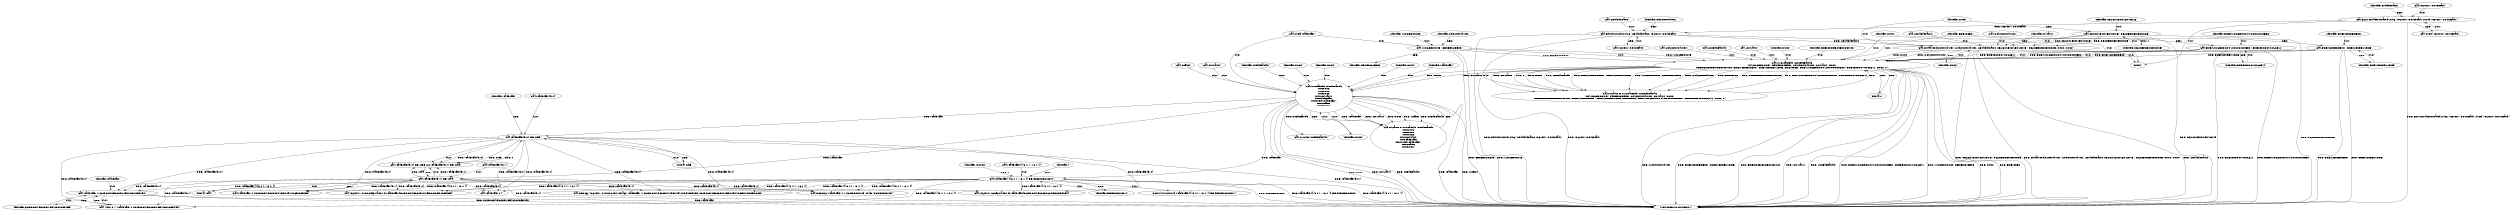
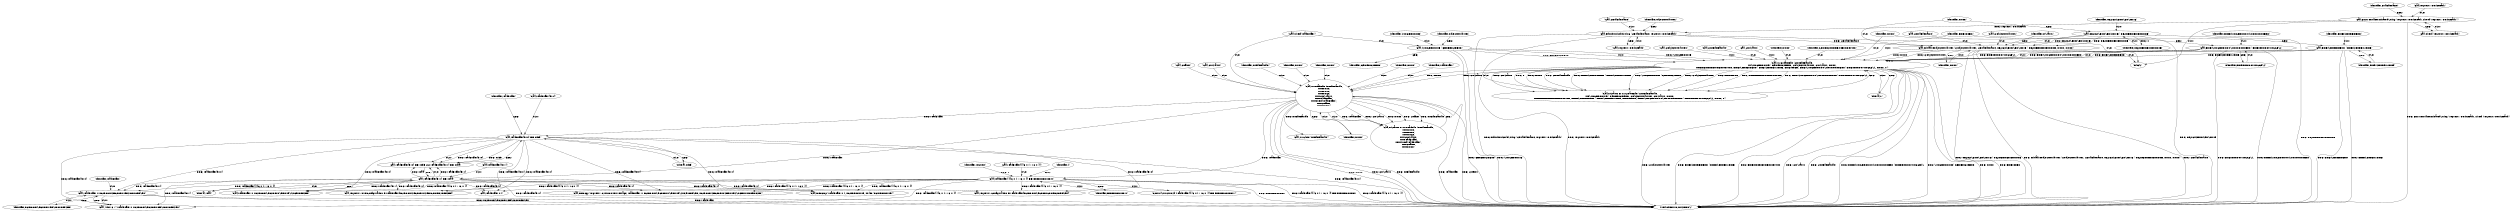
  digraph {
    n1 [label="(Call,readBuffer + TC_BOOT_SECTOR_VERSION_OFFSET)"]
    n2 [label="(MethodReturn,NTSTATUS)"]
    n3 [label="(Call,(uint16 *) (readBuffer + TC_BOOT_SECTOR_VERSION_OFFSET))"]
    n4 [label="(Identifier,TC_BOOT_SECTOR_VERSION_OFFSET)"]
    n5 [label="(Call,readBuffer[510] == 0x55)"]
    n6 [label="(Call,request->Configuration = readBuffer[TC_BOOT_SECTOR_CONFIG_OFFSET])"]
    n7 [label="(Call,readBuffer + TC_BOOT_SECTOR_USER_MESSAGE_OFFSET)"]
    n8 [label="(Call,request->UserConfiguration = readBuffer[TC_BOOT_SECTOR_USER_CONFIG_OFFSET])"]
    n9 [label="(Literal,0x55)"]
    n10 [label="(Call,readBuffer + i)"]
    n11 [label="(Call,memcpy (request->CustomUserMessage, readBuffer + TC_BOOT_SECTOR_USER_MESSAGE_OFFSET, TC_BOOT_SECTOR_USER_MESSAGE_MAX_LENGTH))"]
    n12 [label="(Call,readBuffer[510] == 0x55 && readBuffer[511] == 0xaa)"]
    n13 [label="(Call,memcmp (readBuffer + i, TC_APP_NAME, strlen (TC_APP_NAME)))"]
    n14 [label="(Call,readBuffer[511] == 0xaa)"]
    n15 [label="(Call,ZwReadFile (NtFileHandle,\n\t\t\t\t\tNULL,\n\t\t\t\t\tNULL,\n\t\t\t\t\tNULL,\n\t\t\t\t\t&IoStatus,\n\t\t\t\t\treadBuffer,\n\t\t\t\t\tsizeof(readBuffer),\n\t\t\t\t\t&offset,\n\t\t\t\t\tNULL))"]
    n16 [label="(Call,readBuffer[446 + i * 16 + 4] == PARTITION_LDM)"]
    n17 [label="(Call,ZwClose (NtFileHandle))"]
    n18 [label="(Identifier,NULL)"]
    n19 [label="(Call,ntStatus = ZwReadFile (NtFileHandle,\n\t\t\t\t\tNULL,\n\t\t\t\t\tNULL,\n\t\t\t\t\tNULL,\n\t\t\t\t\t&IoStatus,\n\t\t\t\t\treadBuffer,\n\t\t\t\t\tsizeof(readBuffer),\n\t\t\t\t\t&offset,\n\t\t\t\t\tNULL))"]
    n20 [label="(Literal,1xaa)"]
    n21 [label="(Identifier,PARTITION_LDM)"]
    n22 [label="(ControlStructure,if (readBuffer[446 + i * 16 + 4] == PARTITION_LDM))"]
    n23 [label="(Call,ZwCreateFile (&NtFileHandle,\n\t\t\t\tSYNCHRONIZE | GENERIC_READ, &ObjectAttributes, &IoStatus, NULL,\n\t\t\t\tFILE_ATTRIBUTE_NORMAL, FILE_SHARE_READ | FILE_SHARE_WRITE, FILE_OPEN, FILE_SYNCHRONOUS_IO_NONALERT | FILE_RANDOM_ACCESS, NULL, 0))"]
    n24 [label="(Call,ntStatus = ZwCreateFile (&NtFileHandle,\n\t\t\t\tSYNCHRONIZE | GENERIC_READ, &ObjectAttributes, &IoStatus, NULL,\n\t\t\t\tFILE_ATTRIBUTE_NORMAL, FILE_SHARE_READ | FILE_SHARE_WRITE, FILE_OPEN, FILE_SYNCHRONOUS_IO_NONALERT | FILE_RANDOM_ACCESS, NULL, 0))"]
    n25 [label="(Literal,0)"]
    n26 [label="(Call,SYNCHRONIZE | GENERIC_READ)"]
    n27 [label="(Identifier,GENERIC_READ)"]
    n28 [label="(Call,InitializeObjectAttributes (&ObjectAttributes, &FullFileName, OBJ_CASE_INSENSITIVE | OBJ_KERNEL_HANDLE, NULL, NULL))"]
    n29 [label="(Identifier,NULL)"]
    n30 [label="(Block,)"]
    n31 [label="(Call,RtlInitUnicodeString (&FullFileName, request->DevicePath))"]
    n32 [label="(Call,request->DevicePath)"]
    n33 [label="(Call,EnsureNullTerminatedString (request->DevicePath, sizeof (request->DevicePath)))"]
    n34 [label="(Call,sizeof (request->DevicePath))"]
    n35 [label="(Call,OBJ_CASE_INSENSITIVE | OBJ_KERNEL_HANDLE)"]
    n36 [label="(Identifier,OBJ_KERNEL_HANDLE)"]
    n37 [label="(Call,FILE_SHARE_READ | FILE_SHARE_WRITE)"]
    n38 [label="(Identifier,FILE_SHARE_WRITE)"]
    n39 [label="(Call,FILE_SYNCHRONOUS_IO_NONALERT | FILE_RANDOM_ACCESS)"]
    n40 [label="(Identifier,FILE_RANDOM_ACCESS)"]
    n41 [label="(Identifier,SYNCHRONIZE)"]
    n42 [label="(Call,&ObjectAttributes)"]
    n43 [label="(Call,&offset)"]
    n44 [label="(Call,readBuffer[510])"]
    n45 [label="(Identifier,ObjectAttributes)"]
    n46 [label="(Call,readBuffer[446 + i * 16 + 4])"]
    n47 [label="(Call,&FullFileName)"]
    n48 [label="(Call,&IoStatus)"]
    n49 [label="(Identifier,FullFileName)"]
    n50 [label="(Call,&FullFileName)"]
    n51 [label="(Call,&NtFileHandle)"]
    n52 [label="(Identifier,readBuffer)"]
    n53 [label="(Identifier,NtFileHandle)"]
    n54 [label="(Call,&ObjectAttributes)"]
    n55 [label="(Identifier,NULL)"]
    n56 [label="(Identifier,FILE_SHARE_READ)"]
    n57 [label="(Identifier,NULL)"]
    n58 [label="(Identifier,FILE_SYNCHRONOUS_IO_NONALERT)"]
    n59 [label="(Identifier,FILE_OPEN)"]
    n60 [label="(Identifier,readBuffer)"]
    n61 [label="(Identifier,NULL)"]
    n62 [label="(Call,readBuffer[511])"]
    n63 [label="(Identifier,NULL)"]
    n64 [label="(Identifier,ObjectAttributes)"]
    n65 [label="(Identifier,i)"]
    n66 [label="(Identifier,OBJ_CASE_INSENSITIVE)"]
    n67 [label="(Call,sizeof(readBuffer))"]
    n68 [label="(Call,&IoStatus)"]
    n69 [label="(Identifier,NULL)"]
    n70 [label="(Identifier,readBuffer)"]
    n71 [label="(Identifier,NULL)"]
    n72 [label="(Identifier,request)"]
    n73 [label="(Identifier,ntStatus)"]
    n74 [label="(Call,request->DevicePath)"]
-   n75 [label="(Identifier,FILE_ATTRIBUTE_NORMAL)"]
+   n75 [label="(Identifier,CONFIG_ATTRIBUTE_NORMAL)"]
    n1 -> n2 [label="DDG: TC_BOOT_SECTOR_VERSION_OFFSET"]
    n1 -> n2 [label="DDG: readBuffer"]
    n1 -> n3 [label="AST: "]
    n1 -> n4 [label="CFG: "]
    n3 -> n1 [label="CFG: "]
    n4 -> n1 [label="AST: "]
    n5 -> n1 [label="DDG: readBuffer[510]"]
    n5 -> n2 [label="DDG: readBuffer[510]"]
    n5 -> n3 [label="DDG: readBuffer[510]"]
    n5 -> n6 [label="DDG: readBuffer[510]"]
    n5 -> n7 [label="DDG: readBuffer[510]"]
    n5 -> n8 [label="DDG: readBuffer[510]"]
    n5 -> n9 [label="CFG: "]
    n5 -> n10 [label="DDG: readBuffer[510]"]
    n5 -> n11 [label="DDG: readBuffer[510]"]
    n5 -> n12 [label="AST: "]
    n5 -> n12 [label="DDG: readBuffer[510]"]
    n5 -> n12 [label="DDG: 0x55"]
    n5 -> n13 [label="DDG: readBuffer[510]"]
    n9 -> n5 [label="AST: "]
-   n12 -> n5 [label="DDG: 0"]
+   n12 -> n5 [label="CFG: "]
    n12 -> n14 [label="CFG: "]
    n14 -> n1 [label="DDG: readBuffer[511]"]
    n14 -> n2 [label="DDG: readBuffer[511]"]
    n14 -> n3 [label="DDG: readBuffer[511]"]
    n14 -> n6 [label="DDG: readBuffer[511]"]
    n14 -> n7 [label="DDG: readBuffer[511]"]
    n14 -> n8 [label="DDG: readBuffer[511]"]
    n14 -> n10 [label="DDG: readBuffer[511]"]
    n14 -> n11 [label="DDG: readBuffer[511]"]
    n14 -> n12 [label="AST: "]
    n14 -> n12 [label="DDG: readBuffer[511]"]
    n14 -> n12 [label="DDG: 0xaa"]
    n14 -> n13 [label="DDG: readBuffer[511]"]
    n14 -> n20 [label="CFG: "]
    n15 -> n2 [label="DDG: NULL"]
    n15 -> n2 [label="DDG: &IoStatus"]
    n15 -> n2 [label="DDG: NtFileHandle"]
    n15 -> n2 [label="DDG: readBuffer"]
    n15 -> n2 [label="DDG: &offset"]
    n15 -> n5 [label="DDG: readBuffer"]
    n15 -> n14 [label="DDG: readBuffer"]
    n15 -> n16 [label="DDG: readBuffer"]
    n15 -> n17 [label="DDG: NtFileHandle"]
    n15 -> n18 [label="CFG: "]
    n15 -> n19 [label="AST: "]
    n15 -> n19 [label="DDG: readBuffer"]
    n15 -> n19 [label="DDG: &IoStatus"]
    n15 -> n19 [label="DDG: NULL"]
    n15 -> n19 [label="DDG: &offset"]
    n15 -> n19 [label="DDG: NtFileHandle"]
    n16 -> n1 [label="DDG: readBuffer[446 + i * 16 + 4]"]
    n16 -> n2 [label="DDG: PARTITION_LDM"]
    n16 -> n2 [label="DDG: readBuffer[446 + i * 16 + 4] == PARTITION_LDM"]
    n16 -> n2 [label="DDG: readBuffer[446 + i * 16 + 4]"]
    n16 -> n3 [label="DDG: readBuffer[446 + i * 16 + 4]"]
    n16 -> n6 [label="DDG: readBuffer[446 + i * 16 + 4]"]
    n16 -> n7 [label="DDG: readBuffer[446 + i * 16 + 4]"]
    n16 -> n8 [label="DDG: readBuffer[446 + i * 16 + 4]"]
    n16 -> n10 [label="DDG: readBuffer[446 + i * 16 + 4]"]
    n16 -> n11 [label="DDG: readBuffer[446 + i * 16 + 4]"]
    n16 -> n13 [label="DDG: readBuffer[446 + i * 16 + 4]"]
    n16 -> n21 [label="CFG: "]
    n16 -> n22 [label="AST: "]
    n18 -> n15 [label="AST: "]
    n19 -> n15 [label="CFG: "]
    n20 -> n14 [label="AST: "]
    n21 -> n16 [label="AST: "]
    n23 -> n2 [label="DDG: FILE_SHARE_READ | FILE_SHARE_WRITE"]
    n23 -> n2 [label="DDG: FILE_ATTRIBUTE_NORMAL"]
    n23 -> n2 [label="DDG: &IoStatus"]
    n23 -> n2 [label="DDG: &NtFileHandle"]
    n23 -> n2 [label="DDG: FILE_SYNCHRONOUS_IO_NONALERT | FILE_RANDOM_ACCESS"]
    n23 -> n2 [label="DDG: SYNCHRONIZE | GENERIC_READ"]
    n23 -> n2 [label="DDG: NULL"]
    n23 -> n2 [label="DDG: FILE_OPEN"]
    n23 -> n2 [label="DDG: &ObjectAttributes"]
    n23 -> n15 [label="DDG: NULL"]
    n23 -> n15 [label="DDG: &IoStatus"]
    n23 -> n24 [label="AST: "]
    n23 -> n24 [label="DDG: &IoStatus"]
    n23 -> n24 [label="DDG: 0"]
    n23 -> n24 [label="DDG: NULL"]
    n23 -> n24 [label="DDG: &NtFileHandle"]
    n23 -> n24 [label="DDG: FILE_SHARE_READ | FILE_SHARE_WRITE"]
    n23 -> n24 [label="DDG: SYNCHRONIZE | GENERIC_READ"]
    n23 -> n24 [label="DDG: &ObjectAttributes"]
    n23 -> n24 [label="DDG: FILE_OPEN"]
    n23 -> n24 [label="DDG: FILE_ATTRIBUTE_NORMAL"]
    n23 -> n24 [label="DDG: FILE_SYNCHRONOUS_IO_NONALERT | FILE_RANDOM_ACCESS"]
    n23 -> n25 [label="CFG: "]
    n24 -> n23 [label="CFG: "]
    n25 -> n23 [label="AST: "]
    n26 -> n2 [label="DDG: GENERIC_READ"]
    n26 -> n2 [label="DDG: SYNCHRONIZE"]
    n26 -> n23 [label="AST: "]
    n26 -> n23 [label="DDG: SYNCHRONIZE"]
    n26 -> n23 [label="DDG: GENERIC_READ"]
    n26 -> n27 [label="CFG: "]
    n28 -> n2 [label="DDG: OBJ_CASE_INSENSITIVE | OBJ_KERNEL_HANDLE"]
    n28 -> n2 [label="DDG: InitializeObjectAttributes (&ObjectAttributes, &FullFileName, OBJ_CASE_INSENSITIVE | OBJ_KERNEL_HANDLE, NULL, NULL)"]
    n28 -> n2 [label="DDG: &FullFileName"]
    n28 -> n23 [label="DDG: &ObjectAttributes"]
    n28 -> n23 [label="DDG: NULL"]
    n28 -> n29 [label="CFG: "]
    n28 -> n30 [label="AST: "]
    n29 -> n28 [label="AST: "]
    n31 -> n2 [label="DDG: RtlInitUnicodeString (&FullFileName, request->DevicePath)"]
    n31 -> n2 [label="DDG: request->DevicePath"]
    n31 -> n28 [label="DDG: &FullFileName"]
    n31 -> n30 [label="AST: "]
    n31 -> n32 [label="CFG: "]
    n32 -> n31 [label="AST: "]
    n33 -> n2 [label="DDG: EnsureNullTerminatedString (request->DevicePath, sizeof (request->DevicePath))"]
    n33 -> n30 [label="AST: "]
    n33 -> n31 [label="DDG: request->DevicePath"]
    n33 -> n34 [label="CFG: "]
    n34 -> n33 [label="AST: "]
    n35 -> n2 [label="DDG: OBJ_CASE_INSENSITIVE"]
    n35 -> n2 [label="DDG: OBJ_KERNEL_HANDLE"]
    n35 -> n28 [label="AST: "]
    n35 -> n28 [label="DDG: OBJ_CASE_INSENSITIVE"]
    n35 -> n28 [label="DDG: OBJ_KERNEL_HANDLE"]
    n35 -> n36 [label="DDG: 0"]
    n36 -> n35 [label="AST: "]
    n37 -> n2 [label="DDG: FILE_SHARE_READ"]
    n37 -> n2 [label="DDG: FILE_SHARE_WRITE"]
    n37 -> n23 [label="AST: "]
    n37 -> n23 [label="DDG: FILE_SHARE_READ"]
    n37 -> n23 [label="DDG: FILE_SHARE_WRITE"]
    n37 -> n38 [label="CFG: "]
    n38 -> n37 [label="AST: "]
    n39 -> n2 [label="DDG: FILE_RANDOM_ACCESS"]
    n39 -> n2 [label="DDG: FILE_SYNCHRONOUS_IO_NONALERT"]
    n39 -> n23 [label="AST: "]
    n39 -> n23 [label="DDG: FILE_SYNCHRONOUS_IO_NONALERT"]
    n39 -> n23 [label="DDG: FILE_RANDOM_ACCESS"]
    n39 -> n40 [label="CFG: "]
    n40 -> n39 [label="AST: "]
    n41 -> n26 [label="AST: "]
    n42 -> n23 [label="AST: "]
    n43 -> n15 [label="AST: "]
    n44 -> n5 [label="AST: "]
    n45 -> n26 [label="CFG: "]
    n46 -> n16 [label="AST: "]
    n47 -> n31 [label="AST: "]
    n48 -> n15 [label="AST: "]
    n49 -> n33 [label="CFG: "]
    n50 -> n28 [label="AST: "]
    n51 -> n23 [label="AST: "]
    n52 -> n5 [label="CFG: "]
    n53 -> n15 [label="AST: "]
    n54 -> n28 [label="AST: "]
    n55 -> n15 [label="AST: "]
    n56 -> n37 [label="AST: "]
    n57 -> n15 [label="AST: "]
    n58 -> n39 [label="AST: "]
    n59 -> n23 [label="AST: "]
    n59 -> n37 [label="CFG: "]
    n60 -> n1 [label="AST: "]
    n61 -> n28 [label="AST: "]
    n61 -> n35 [label="CFG: "]
    n62 -> n14 [label="AST: "]
    n63 -> n15 [label="AST: "]
    n64 -> n31 [label="CFG: "]
    n65 -> n16 [label="CFG: "]
    n66 -> n35 [label="AST: "]
    n67 -> n15 [label="AST: "]
    n67 -> n26 [label="AST: "]
    n68 -> n23 [label="AST: "]
    n69 -> n23 [label="AST: "]
    n69 -> n39 [label="CFG: "]
    n70 -> n15 [label="AST: "]
    n71 -> n23 [label="AST: "]
    n72 -> n16 [label="DDG: 0"]
    n73 -> n28 [label="CFG: "]
    n74 -> n33 [label="AST: "]
    n75 -> n23 [label="AST: "]
  }
